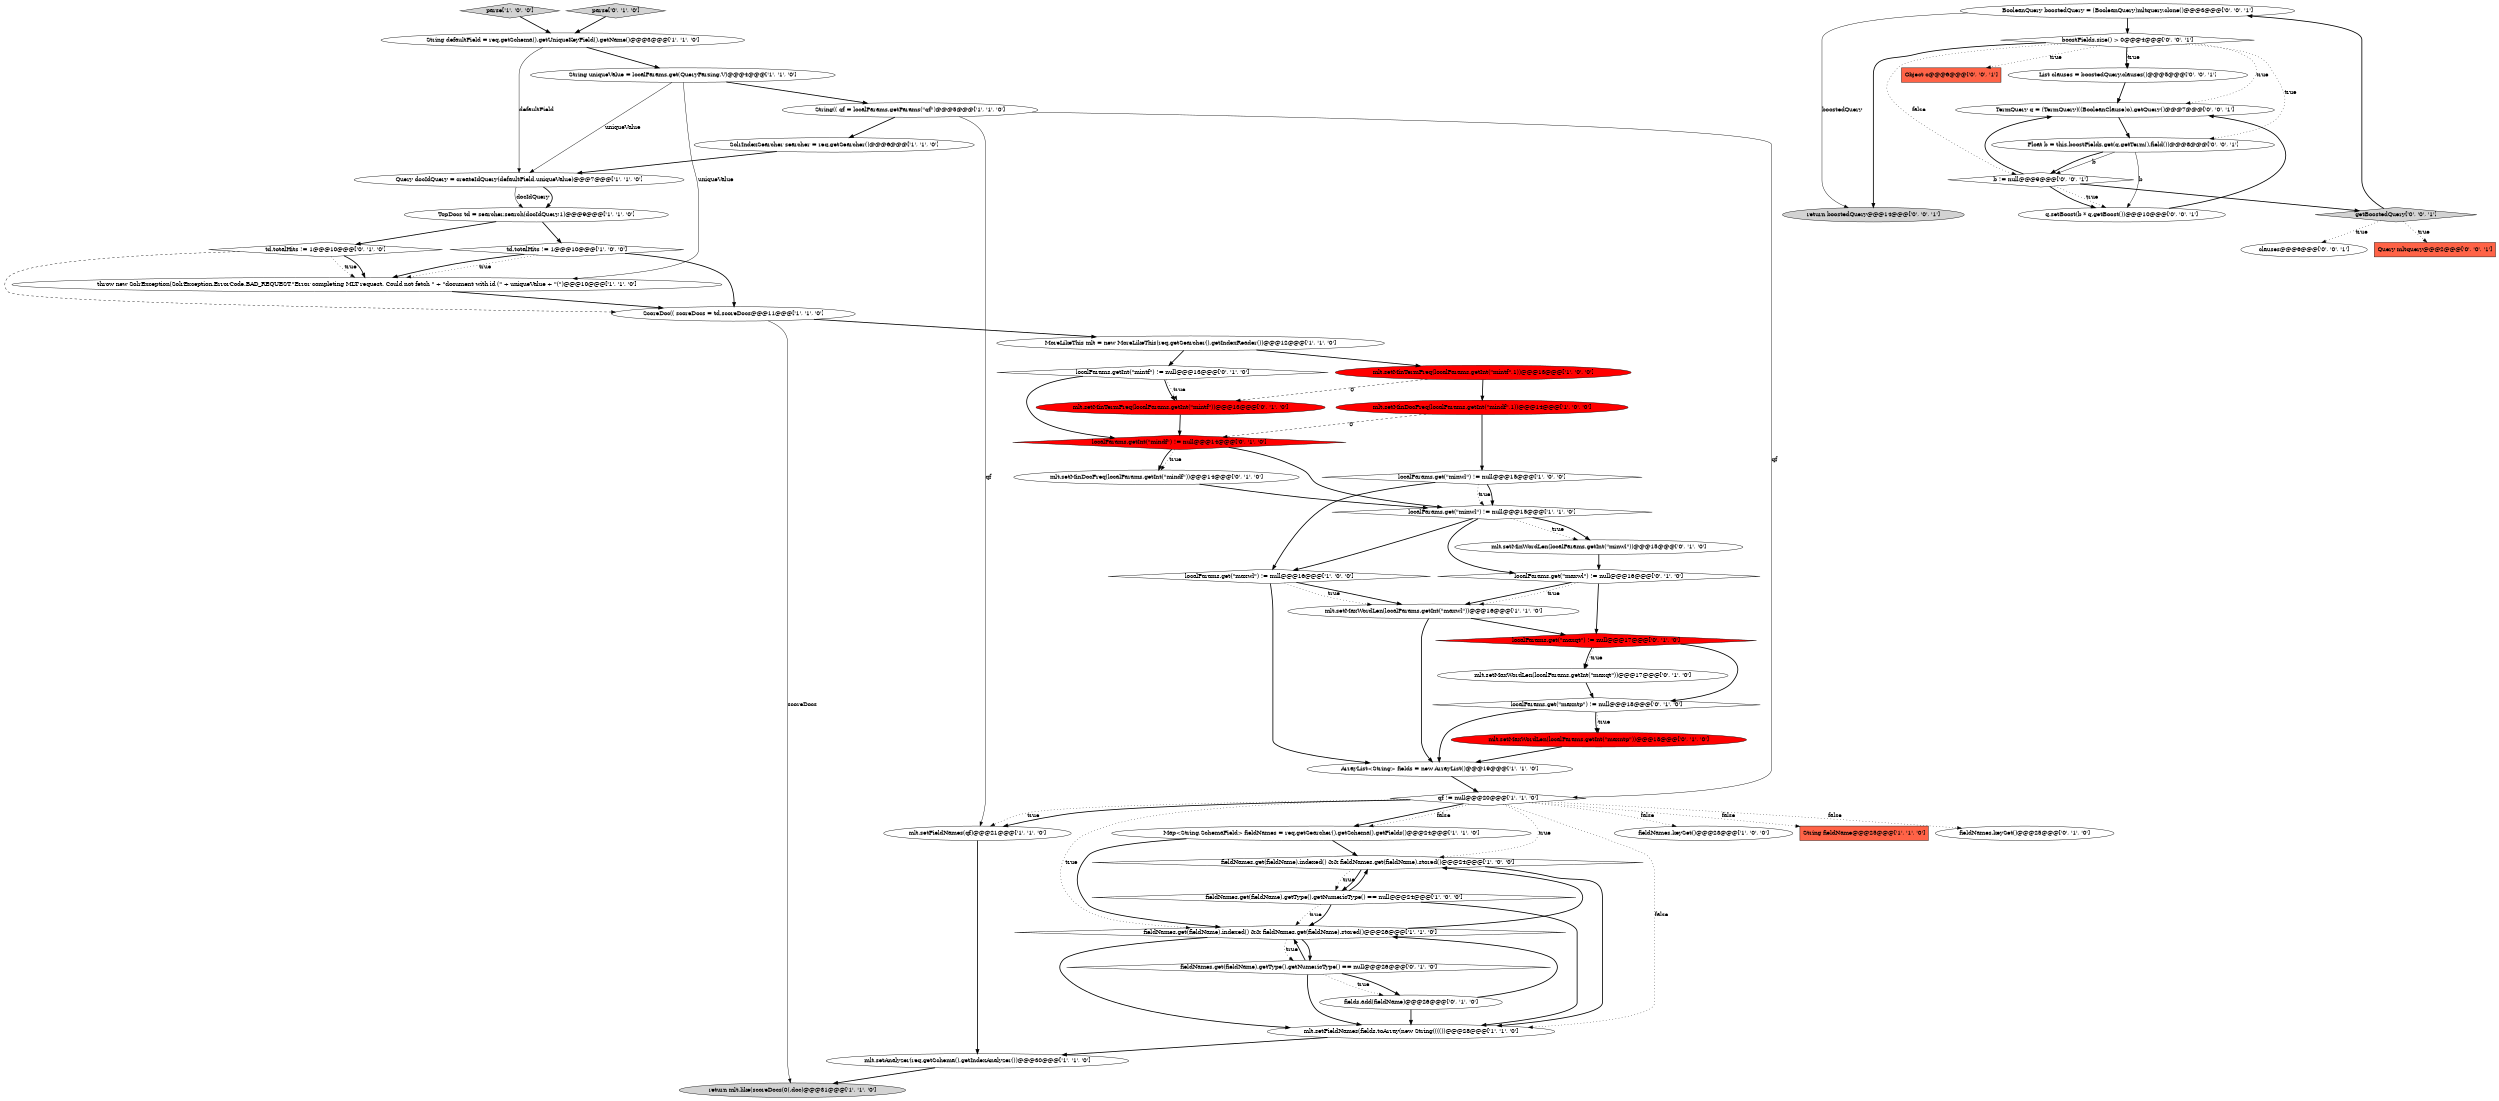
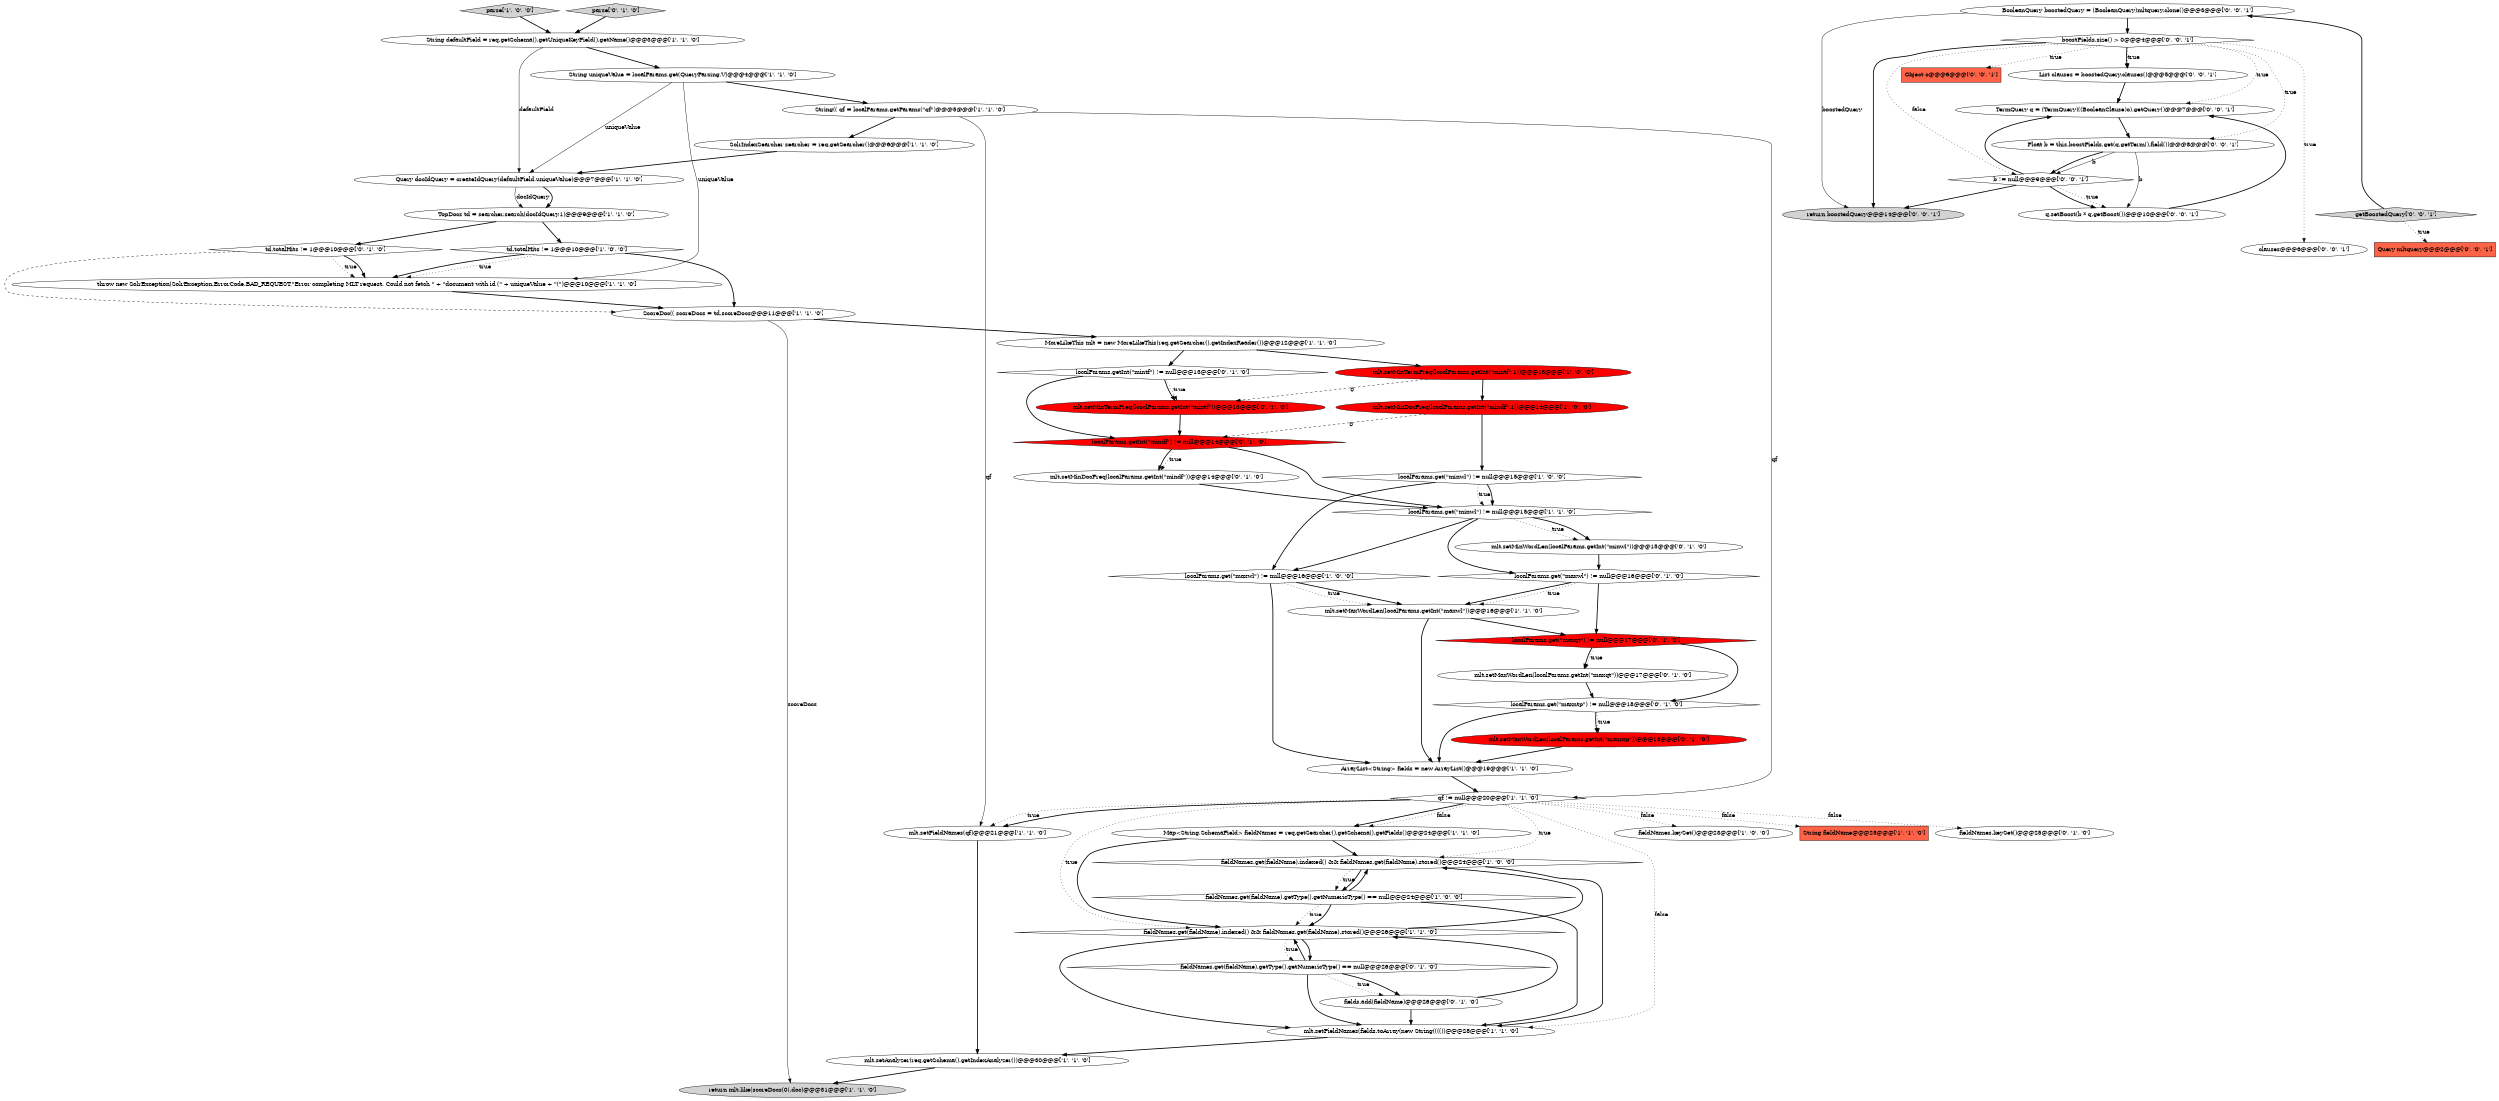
  digraph {
    node [fillcolor=white shape=ellipse style=filled]
    edge [style=bold]
    n1 [label="throw new SolrException(SolrException.ErrorCode.BAD_REQUEST,\"Error completing MLT request. Could not fetch \" + \"document with id (\" + uniqueValue + \"(\")@@@10@@@['1', '1', '0']"]
    n2 [label="ScoreDoc(( scoreDocs = td.scoreDocs@@@11@@@['1', '1', '0']"]
    n3 [fillcolor=lightgray label="return mlt.like(scoreDocs(0(.doc)@@@31@@@['1', '1', '0']"]
    n4 [label="MoreLikeThis mlt = new MoreLikeThis(req.getSearcher().getIndexReader())@@@12@@@['1', '1', '0']"]
    n5 [label="ArrayList<String> fields = new ArrayList()@@@19@@@['1', '1', '0']"]
    n6 [label="qf != null@@@20@@@['1', '1', '0']" shape=diamond]
    n7 [fillcolor=tomato label="String fieldName@@@25@@@['1', '1', '0']" shape=box]
    n8 [label="fieldNames.keySet()@@@25@@@['0', '1', '0']"]
    n9 [label="mlt.setFieldNames(fields.toArray(new String(((())@@@28@@@['1', '1', '0']"]
    n10 [label="fieldNames.get(fieldName).indexed() && fieldNames.get(fieldName).stored()@@@24@@@['1', '0', '0']" shape=diamond]
    n11 [label="Map<String,SchemaField> fieldNames = req.getSearcher().getSchema().getFields()@@@24@@@['1', '1', '0']"]
    n12 [label="mlt.setFieldNames(qf)@@@21@@@['1', '1', '0']"]
    n13 [label="fieldNames.get(fieldName).indexed() && fieldNames.get(fieldName).stored()@@@26@@@['1', '1', '0']" shape=diamond]
    n14 [label="fieldNames.keySet()@@@23@@@['1', '0', '0']"]
    n15 [label="mlt.setAnalyzer(req.getSchema().getIndexAnalyzer())@@@30@@@['1', '1', '0']"]
    n16 [label="fieldNames.get(fieldName).getType().getNumericType() == null@@@24@@@['1', '0', '0']" shape=diamond]
    n17 [label="fieldNames.get(fieldName).getType().getNumericType() == null@@@26@@@['0', '1', '0']" shape=diamond]
    n18 [label="localParams.get(\"minwl\") != null@@@15@@@['1', '0', '0']" shape=diamond]
    n19 [label="localParams.get(\"maxwl\") != null@@@16@@@['1', '0', '0']" shape=diamond]
    n20 [label="localParams.get(\"minwl\") != null@@@15@@@['1', '1', '0']" shape=diamond]
    n21 [label="mlt.setMaxWordLen(localParams.getInt(\"maxwl\"))@@@16@@@['1', '1', '0']"]
    n22 [label="mlt.setMinWordLen(localParams.getInt(\"minwl\"))@@@15@@@['0', '1', '0']"]
    n23 [label="localParams.get(\"maxwl\") != null@@@16@@@['0', '1', '0']" shape=diamond]
    n24 [label="mlt.setMaxWordLen(localParams.getInt(\"maxqt\"))@@@17@@@['0', '1', '0']"]
    n25 [label="localParams.get(\"maxntp\") != null@@@18@@@['0', '1', '0']" shape=diamond]
    n26 [fillcolor=red label="mlt.setMaxWordLen(localParams.getInt(\"maxntp\"))@@@18@@@['0', '1', '0']"]
    n27 [label="BooleanQuery boostedQuery = (BooleanQuery)mltquery.clone()@@@3@@@['0', '0', '1']"]
    n28 [label="boostFields.size() > 0@@@4@@@['0', '0', '1']" shape=diamond]
    n29 [fillcolor=lightgray label="return boostedQuery@@@14@@@['0', '0', '1']"]
    n30 [label="TermQuery q = (TermQuery)((BooleanClause)o).getQuery()@@@7@@@['0', '0', '1']"]
    n31 [label="List clauses = boostedQuery.clauses()@@@5@@@['0', '0', '1']"]
    n32 [label="Float b = this.boostFields.get(q.getTerm().field())@@@8@@@['0', '0', '1']"]
    n33 [label="b != null@@@9@@@['0', '0', '1']" shape=diamond]
    n34 [label="clauses@@@6@@@['0', '0', '1']"]
    n35 [fillcolor=tomato label="Object o@@@6@@@['0', '0', '1']" shape=box]
    n36 [label="TopDocs td = searcher.search(docIdQuery,1)@@@9@@@['1', '1', '0']"]
    n37 [label="td.totalHits != 1@@@10@@@['1', '0', '0']" shape=diamond]
    n38 [label="td.totalHits != 1@@@10@@@['0', '1', '0']" shape=diamond]
    n39 [fillcolor=lightgray label="getBoostedQuery['0', '0', '1']" shape=diamond]
    n40 [fillcolor=tomato label="Query mltquery@@@2@@@['0', '0', '1']" shape=box]
    n41 [fillcolor=red label="mlt.setMinTermFreq(localParams.getInt(\"mintf\",1))@@@13@@@['1', '0', '0']"]
    n42 [fillcolor=red label="mlt.setMinTermFreq(localParams.getInt(\"mintf\"))@@@13@@@['0', '1', '0']"]
    n43 [fillcolor=red label="mlt.setMinDocFreq(localParams.getInt(\"mindf\",1))@@@14@@@['1', '0', '0']"]
    n44 [fillcolor=red label="localParams.getInt(\"mindf\") != null@@@14@@@['0', '1', '0']" shape=diamond]
    n45 [fillcolor=red label="localParams.get(\"maxqt\") != null@@@17@@@['0', '1', '0']" shape=diamond]
    n46 [label="q.setBoost(b * q.getBoost())@@@10@@@['0', '0', '1']"]
    n47 [fillcolor=lightgray label="parse['1', '0', '0']" shape=diamond]
    n48 [label="String defaultField = req.getSchema().getUniqueKeyField().getName()@@@3@@@['1', '1', '0']"]
    n49 [label="String uniqueValue = localParams.get(QueryParsing.V)@@@4@@@['1', '1', '0']"]
    n50 [label="Query docIdQuery = createIdQuery(defaultField,uniqueValue)@@@7@@@['1', '1', '0']"]
    n51 [label="String(( qf = localParams.getParams(\"qf\")@@@5@@@['1', '1', '0']"]
    n52 [label="SolrIndexSearcher searcher = req.getSearcher()@@@6@@@['1', '1', '0']"]
    n53 [label="fields.add(fieldName)@@@26@@@['0', '1', '0']"]
    n54 [label="mlt.setMinDocFreq(localParams.getInt(\"mindf\"))@@@14@@@['0', '1', '0']"]
    n55 [fillcolor=lightgray label="parse['0', '1', '0']" shape=diamond]
    n56 [label="localParams.getInt(\"mintf\") != null@@@13@@@['0', '1', '0']" shape=diamond]
    n1 -> n2
    n2 -> n3 [label=scoreDocs style=solid]
    n2 -> n4
    n4 -> n41
    n4 -> n56
    n5 -> n6
    n6 -> n7 [label=false style=dotted]
    n6 -> n8 [label=false style=dotted]
    n6 -> n9 [label=false style=dotted]
    n6 -> n10 [label=true style=dotted]
    n6 -> n11
    n6 -> n11 [label=false style=dotted]
    n6 -> n12
    n6 -> n12 [label=true style=dotted]
    n6 -> n13 [label=true style=dotted]
    n6 -> n14 [label=false style=dotted]
    n9 -> n15
    n10 -> n9
    n10 -> n16 [label=true style=dotted]
    n10 -> n16
    n11 -> n10
    n11 -> n13
    n12 -> n15
    n13 -> n9
    n13 -> n10
    n13 -> n17
    n13 -> n17 [label=true style=dotted]
    n15 -> n3
    n16 -> n9
    n16 -> n10
    n16 -> n13 [label=true style=dotted]
    n16 -> n13
    n17 -> n9
    n17 -> n13
    n17 -> n53
    n17 -> n53 [label=true style=dotted]
    n18 -> n19
    n18 -> n20 [label=true style=dotted]
    n18 -> n20
    n19 -> n5
    n19 -> n21
    n19 -> n21 [label=true style=dotted]
    n20 -> n19
    n20 -> n22 [label=true style=dotted]
    n20 -> n22
    n20 -> n23
    n21 -> n5
    n21 -> n45
    n22 -> n23
    n23 -> n21
    n23 -> n21 [label=true style=dotted]
    n23 -> n45
    n24 -> n25
    n25 -> n5
    n25 -> n26 [label=true style=dotted]
    n25 -> n26
    n26 -> n5
    n27 -> n28
    n27 -> n29 [label=boostedQuery style=solid]
    n28 -> n29
    n28 -> n30 [label=true style=dotted]
    n28 -> n31
    n28 -> n31 [label=true style=dotted]
    n28 -> n32 [label=true style=dotted]
    n28 -> n33 [label=false style=dotted]
-   n39 -> n34 [label=true style=dotted]
+   n28 -> n34 [label=true style=dotted]
    n28 -> n35 [label=true style=dotted]
    n30 -> n32
    n31 -> n30
    n32 -> n33 [label=b style=solid]
    n32 -> n33
    n32 -> n46 [label=b style=solid]
-   n33 -> n39
+   n33 -> n29
    n33 -> n30
    n33 -> n46 [label=true style=dotted]
    n33 -> n46
    n36 -> n37
    n36 -> n38
    n37 -> n1 [label=true style=dotted]
    n37 -> n1
    n37 -> n2
    n38 -> n1 [label=true style=dotted]
    n38 -> n1
    n38 -> n2 [style=dashed]
    n39 -> n27
    n39 -> n40 [label=true style=dotted]
    n41 -> n42 [label=0 style=dashed]
    n41 -> n43
    n42 -> n44
    n43 -> n18
    n43 -> n44 [label=0 style=dashed]
    n44 -> n20
    n44 -> n54 [label=true style=dotted]
    n44 -> n54
    n45 -> n24 [label=true style=dotted]
    n45 -> n24
    n45 -> n25
    n46 -> n30
    n47 -> n48
    n48 -> n49
    n48 -> n50 [label=defaultField style=solid]
    n49 -> n1 [label=uniqueValue style=solid]
    n49 -> n50 [label=uniqueValue style=solid]
    n49 -> n51
    n50 -> n36
    n50 -> n36 [label=docIdQuery style=solid]
    n51 -> n6 [label=qf style=solid]
    n51 -> n12 [label=qf style=solid]
    n51 -> n52
    n52 -> n50
    n53 -> n9
    n53 -> n13
    n54 -> n20
    n55 -> n48
    n56 -> n42
    n56 -> n42 [label=true style=dotted]
    n56 -> n44
  }
